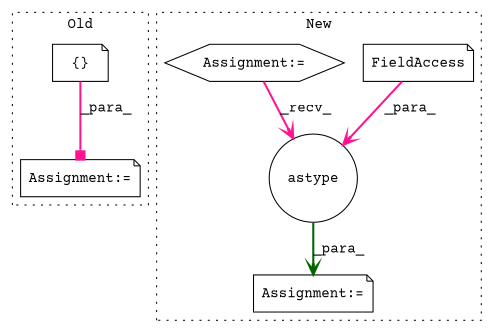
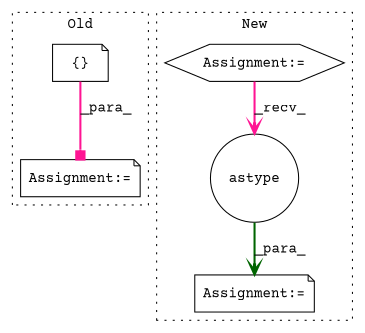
  digraph {
    fontname="Courier Prime"
    node [a=7 l=1 shape=note fontname="Courier Prime"]
    edge [color=deeppink style=bold arrowhead=vee fontname="Courier Prime"]
    n1 [a=4 l="1,1" label="{}" s="242,272"]
    n2 [label="Assignment:=" s=218]
    n3 [a=32 l="7,1" label=astype s="2002,2020" shape=circle]
    n4 [label="Assignment:=" s=1991]
-   n5 [a=22 l=11 label=FieldAccess s=2009]
    n6 [label="Assignment:=" s=1959 shape=hexagon]
    subgraph cluster_1 {
      label=Old
      style=dotted
      n1
      n2
    }
    subgraph cluster_2 {
      label=New
      style=dotted
      n3
      n4
-     n5
      n6
    }
    n1 -> n2 [label=_para_ arrowhead=box]
    n3 -> n4 [label=_para_ color=darkgreen]
-   n5 -> n3 [label=_para_]
    n6 -> n3 [label=_recv_]
  }
